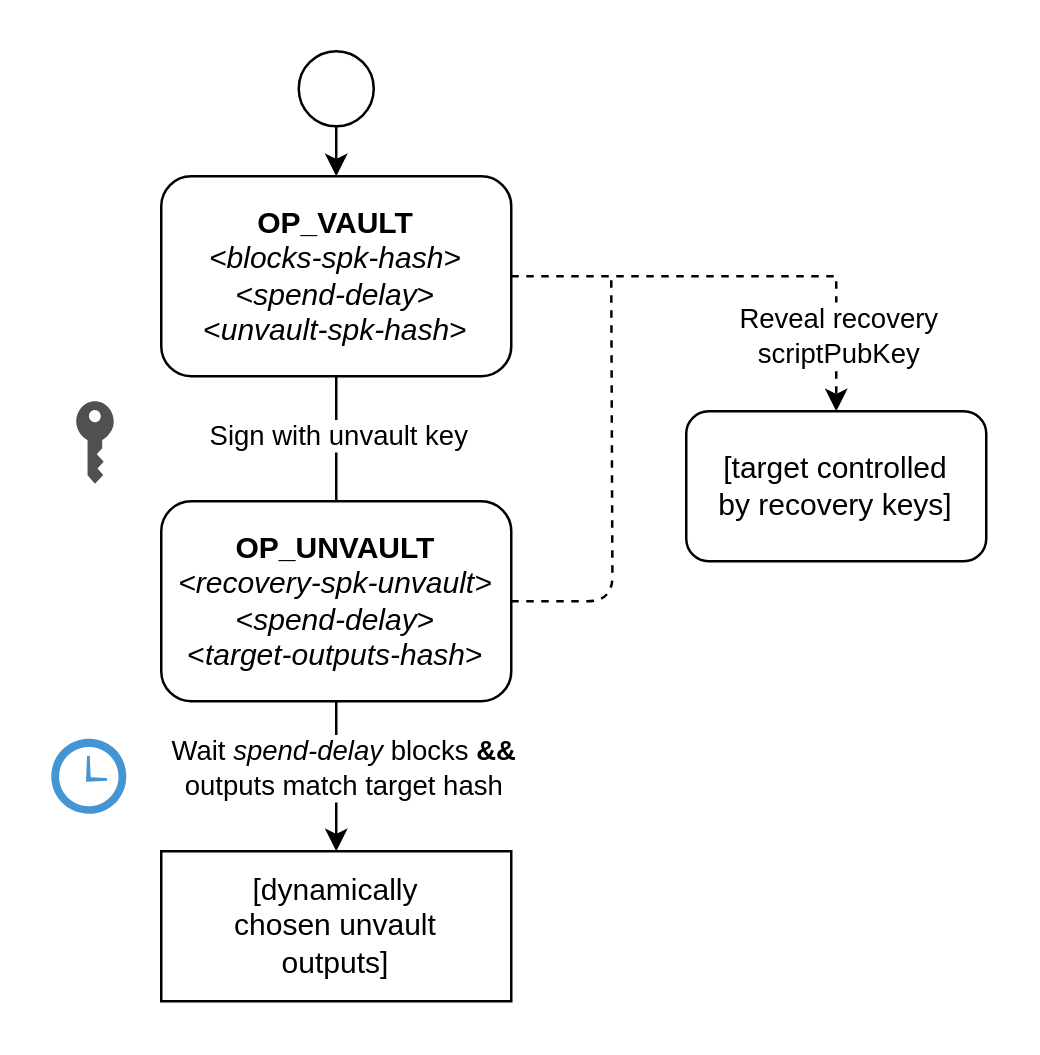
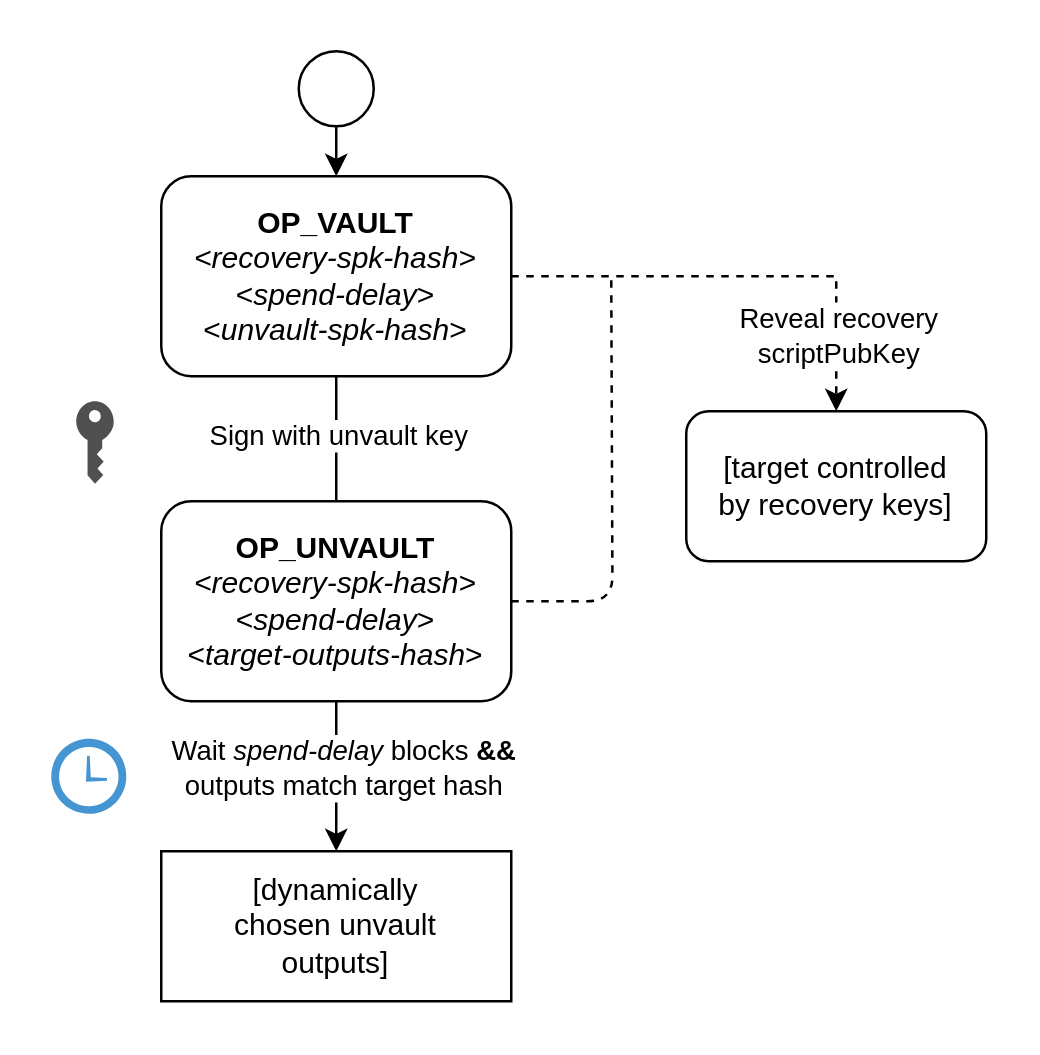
  <mxCell id="0" />
  <mxCell id="1" parent="0" />
  <mxCell id="2" value="" style="edgeStyle=orthogonalEdgeStyle;rounded=0;orthogonalLoop=1;jettySize=auto;html=1;endArrow=none;" parent="1" source="6" target="11" edge="1"><mxGeometry relative="1" as="geometry" /></mxCell>
  <mxCell id="3" value="&lt;div&gt;Sign with unvault key&lt;/div&gt;" style="edgeLabel;html=1;align=center;verticalAlign=middle;resizable=0;points=[];" parent="2" vertex="1" connectable="0"><mxGeometry x="-0.31" y="-1" relative="1" as="geometry"><mxPoint x="1" y="6" as="offset" /></mxGeometry></mxCell>
  <mxCell id="4" style="edgeStyle=orthogonalEdgeStyle;rounded=0;orthogonalLoop=1;jettySize=auto;html=1;exitX=1;exitY=0.5;exitDx=0;exitDy=0;strokeColor=default;dashed=1;" parent="1" source="6" target="7" edge="1"><mxGeometry relative="1" as="geometry" /></mxCell>
  <mxCell id="5" value="Reveal recovery &lt;br&gt;scriptPubKey" style="edgeLabel;html=1;align=center;verticalAlign=middle;resizable=0;points=[];" parent="4" vertex="1" connectable="0"><mxGeometry x="-0.17" y="2" relative="1" as="geometry"><mxPoint x="54" y="25" as="offset" /></mxGeometry></mxCell>
- <mxCell id="6" value="&lt;div&gt;&lt;b&gt;OP_VAULT&lt;/b&gt;&lt;/div&gt;&lt;div&gt;&lt;i&gt;&amp;lt;blocks-spk-hash&amp;gt;&lt;/i&gt;&lt;/div&gt;&lt;div&gt;&amp;lt;&lt;i&gt;spend-delay&lt;/i&gt;&amp;gt;&lt;/div&gt;&lt;div&gt;&amp;lt;&lt;i&gt;unvault-spk-hash&lt;/i&gt;&amp;gt;&lt;br&gt;&lt;/div&gt;" style="rounded=1;whiteSpace=wrap;html=1;labelPosition=center;verticalLabelPosition=middle;align=center;verticalAlign=middle;" parent="1" vertex="1"><mxGeometry x="64" y="70" width="140" height="80" as="geometry" /></mxCell>
+ <mxCell id="6" value="&lt;div&gt;&lt;b&gt;OP_VAULT&lt;/b&gt;&lt;/div&gt;&lt;div&gt;&lt;i&gt;&amp;lt;recovery-spk-hash&amp;gt;&lt;/i&gt;&lt;/div&gt;&lt;div&gt;&amp;lt;&lt;i&gt;spend-delay&lt;/i&gt;&amp;gt;&lt;/div&gt;&lt;div&gt;&amp;lt;&lt;i&gt;unvault-spk-hash&lt;/i&gt;&amp;gt;&lt;br&gt;&lt;/div&gt;" style="rounded=1;whiteSpace=wrap;html=1;labelPosition=center;verticalLabelPosition=middle;align=center;verticalAlign=middle;" parent="1" vertex="1"><mxGeometry x="64" y="70" width="140" height="80" as="geometry" /></mxCell>
  <mxCell id="7" value="[target controlled &lt;br&gt;by recovery keys]" style="rounded=1;whiteSpace=wrap;html=1;" parent="1" vertex="1"><mxGeometry x="274" y="164" width="120" height="60" as="geometry" /></mxCell>
  <mxCell id="8" style="edgeStyle=orthogonalEdgeStyle;orthogonalLoop=1;jettySize=auto;html=1;exitX=1;exitY=0.5;exitDx=0;exitDy=0;dashed=1;strokeColor=default;endArrow=none;endFill=0;rounded=1;" parent="1" source="11" edge="1"><mxGeometry relative="1" as="geometry"><mxPoint x="244" y="110" as="targetPoint" /></mxGeometry></mxCell>
  <mxCell id="9" style="edgeStyle=orthogonalEdgeStyle;rounded=0;orthogonalLoop=1;jettySize=auto;html=1;strokeColor=default;" parent="1" source="11" target="12" edge="1"><mxGeometry relative="1" as="geometry" /></mxCell>
  <mxCell id="10" value="&lt;div&gt;Wait &lt;i&gt;spend-delay&lt;/i&gt; blocks &lt;b&gt;&amp;amp;&amp;amp;&lt;/b&gt;&lt;br&gt;&lt;/div&gt;&lt;div&gt;outputs match target hash&lt;br&gt;&lt;/div&gt;" style="edgeLabel;html=1;align=center;verticalAlign=middle;resizable=0;points=[];" parent="9" vertex="1" connectable="0"><mxGeometry x="-0.302" y="2" relative="1" as="geometry"><mxPoint y="5" as="offset" /></mxGeometry></mxCell>
- <mxCell id="11" value="&lt;div&gt;&lt;b&gt;OP_UNVAULT&lt;/b&gt;&lt;/div&gt;&lt;div&gt;&lt;i&gt;&amp;lt;recovery-spk-unvault&amp;gt;&lt;/i&gt;&lt;/div&gt;&lt;div&gt;&amp;lt;&lt;i&gt;spend-delay&lt;/i&gt;&amp;gt;&lt;/div&gt;&lt;div&gt;&amp;lt;&lt;i&gt;target-outputs-hash&lt;/i&gt;&amp;gt;&lt;br&gt;&lt;/div&gt;" style="rounded=1;whiteSpace=wrap;html=1;" parent="1" vertex="1"><mxGeometry x="64" y="200" width="140" height="80" as="geometry" /></mxCell>
+ <mxCell id="11" value="&lt;div&gt;&lt;b&gt;OP_UNVAULT&lt;/b&gt;&lt;/div&gt;&lt;div&gt;&lt;i&gt;&amp;lt;recovery-spk-hash&amp;gt;&lt;/i&gt;&lt;/div&gt;&lt;div&gt;&amp;lt;&lt;i&gt;spend-delay&lt;/i&gt;&amp;gt;&lt;/div&gt;&lt;div&gt;&amp;lt;&lt;i&gt;target-outputs-hash&lt;/i&gt;&amp;gt;&lt;br&gt;&lt;/div&gt;" style="rounded=1;whiteSpace=wrap;html=1;" parent="1" vertex="1"><mxGeometry x="64" y="200" width="140" height="80" as="geometry" /></mxCell>
  <mxCell id="12" value="[dynamically &lt;br&gt;chosen unvault&lt;br&gt;outputs]" style="whiteSpace=wrap;html=1;rounded=0;" parent="1" vertex="1"><mxGeometry x="64" y="340" width="140" height="60" as="geometry" /></mxCell>
  <mxCell id="13" style="edgeStyle=orthogonalEdgeStyle;rounded=0;orthogonalLoop=1;jettySize=auto;html=1;exitX=0.5;exitY=1;exitDx=0;exitDy=0;exitPerimeter=0;entryX=0.5;entryY=0;entryDx=0;entryDy=0;strokeColor=default;" parent="1" source="14" target="6" edge="1"><mxGeometry relative="1" as="geometry" /></mxCell>
  <mxCell id="14" value="" style="points=[[0.145,0.145,0],[0.5,0,0],[0.855,0.145,0],[1,0.5,0],[0.855,0.855,0],[0.5,1,0],[0.145,0.855,0],[0,0.5,0]];shape=mxgraph.bpmn.event;html=1;verticalLabelPosition=bottom;labelBackgroundColor=#ffffff;verticalAlign=top;align=center;perimeter=ellipsePerimeter;outlineConnect=0;aspect=fixed;outline=standard;symbol=general;rounded=1;" parent="1" vertex="1"><mxGeometry x="119" y="20" width="30" height="30" as="geometry" /></mxCell>
  <mxCell id="15" value="" style="shadow=0;dashed=0;html=1;strokeColor=none;fillColor=#4495D1;labelPosition=center;verticalLabelPosition=bottom;verticalAlign=top;align=center;outlineConnect=0;shape=mxgraph.veeam.time;" parent="1" vertex="1"><mxGeometry x="20" y="295" width="30" height="30" as="geometry" /></mxCell>
  <mxCell id="16" value="" style="sketch=0;pointerEvents=1;shadow=0;dashed=0;html=1;strokeColor=none;fillColor=#505050;labelPosition=center;verticalLabelPosition=bottom;verticalAlign=top;outlineConnect=0;align=center;shape=mxgraph.office.security.key_permissions;" parent="1" vertex="1"><mxGeometry x="30" y="160" width="15" height="33" as="geometry" /></mxCell>
